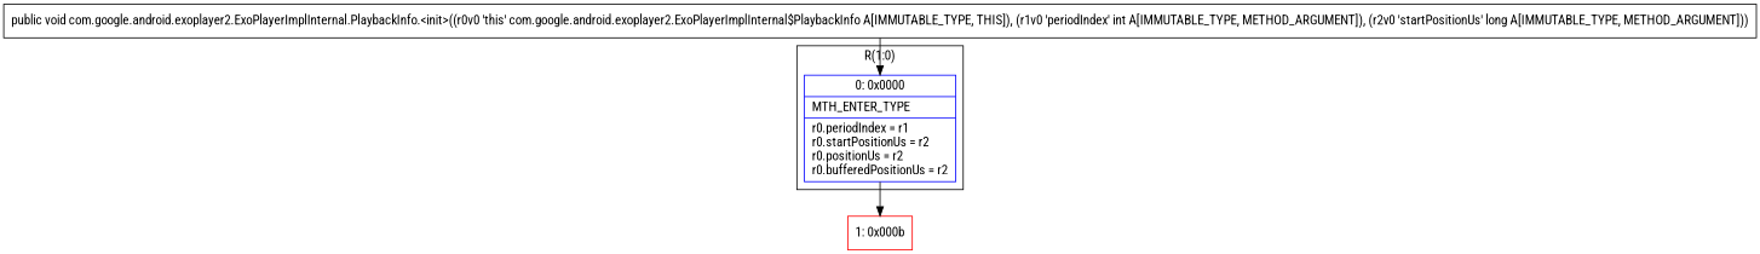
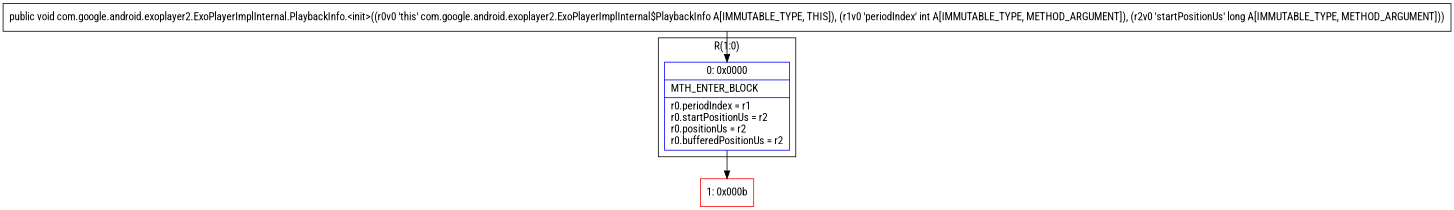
  digraph {
    fontname="Roboto Condensed"
    node [shape=record fontname="Roboto Condensed"]
    edge [fontname="Roboto Condensed"]
-   n1 [color=blue label="{0\:\ 0x0000|MTH_ENTER_TYPE\l|r0.periodIndex = r1\lr0.startPositionUs = r2\lr0.positionUs = r2\lr0.bufferedPositionUs = r2\l}"]
+   n1 [color=blue label="{0\:\ 0x0000|MTH_ENTER_BLOCK\l|r0.periodIndex = r1\lr0.startPositionUs = r2\lr0.positionUs = r2\lr0.bufferedPositionUs = r2\l}"]
    n2 [color=red label="{1\:\ 0x000b}"]
    n3 [label="{public void com.google.android.exoplayer2.ExoPlayerImplInternal.PlaybackInfo.\<init\>((r0v0 'this' com.google.android.exoplayer2.ExoPlayerImplInternal$PlaybackInfo A[IMMUTABLE_TYPE, THIS]), (r1v0 'periodIndex' int A[IMMUTABLE_TYPE, METHOD_ARGUMENT]), (r2v0 'startPositionUs' long A[IMMUTABLE_TYPE, METHOD_ARGUMENT])) }"]
    subgraph cluster_1 {
      label="R(1:0)"
      n1
    }
    n1 -> n2
    n3 -> n1
  }
